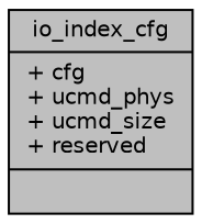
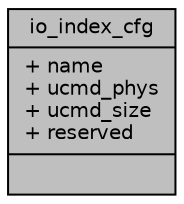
  digraph {
-   n1 [color=black fillcolor=grey75 fontcolor=black fontname=Helvetica fontsize=10 height=0.2 label="{io_index_cfg\n|+ cfg\l+ ucmd_phys\l+ ucmd_size\l+ reserved\l|}" shape=record style=filled width=0.4]
+   n1 [color=black fillcolor=grey75 fontcolor=black fontname=Helvetica fontsize=10 height=0.2 label="{io_index_cfg\n|+ name\l+ ucmd_phys\l+ ucmd_size\l+ reserved\l|}" shape=record style=filled width=0.4]
  }
